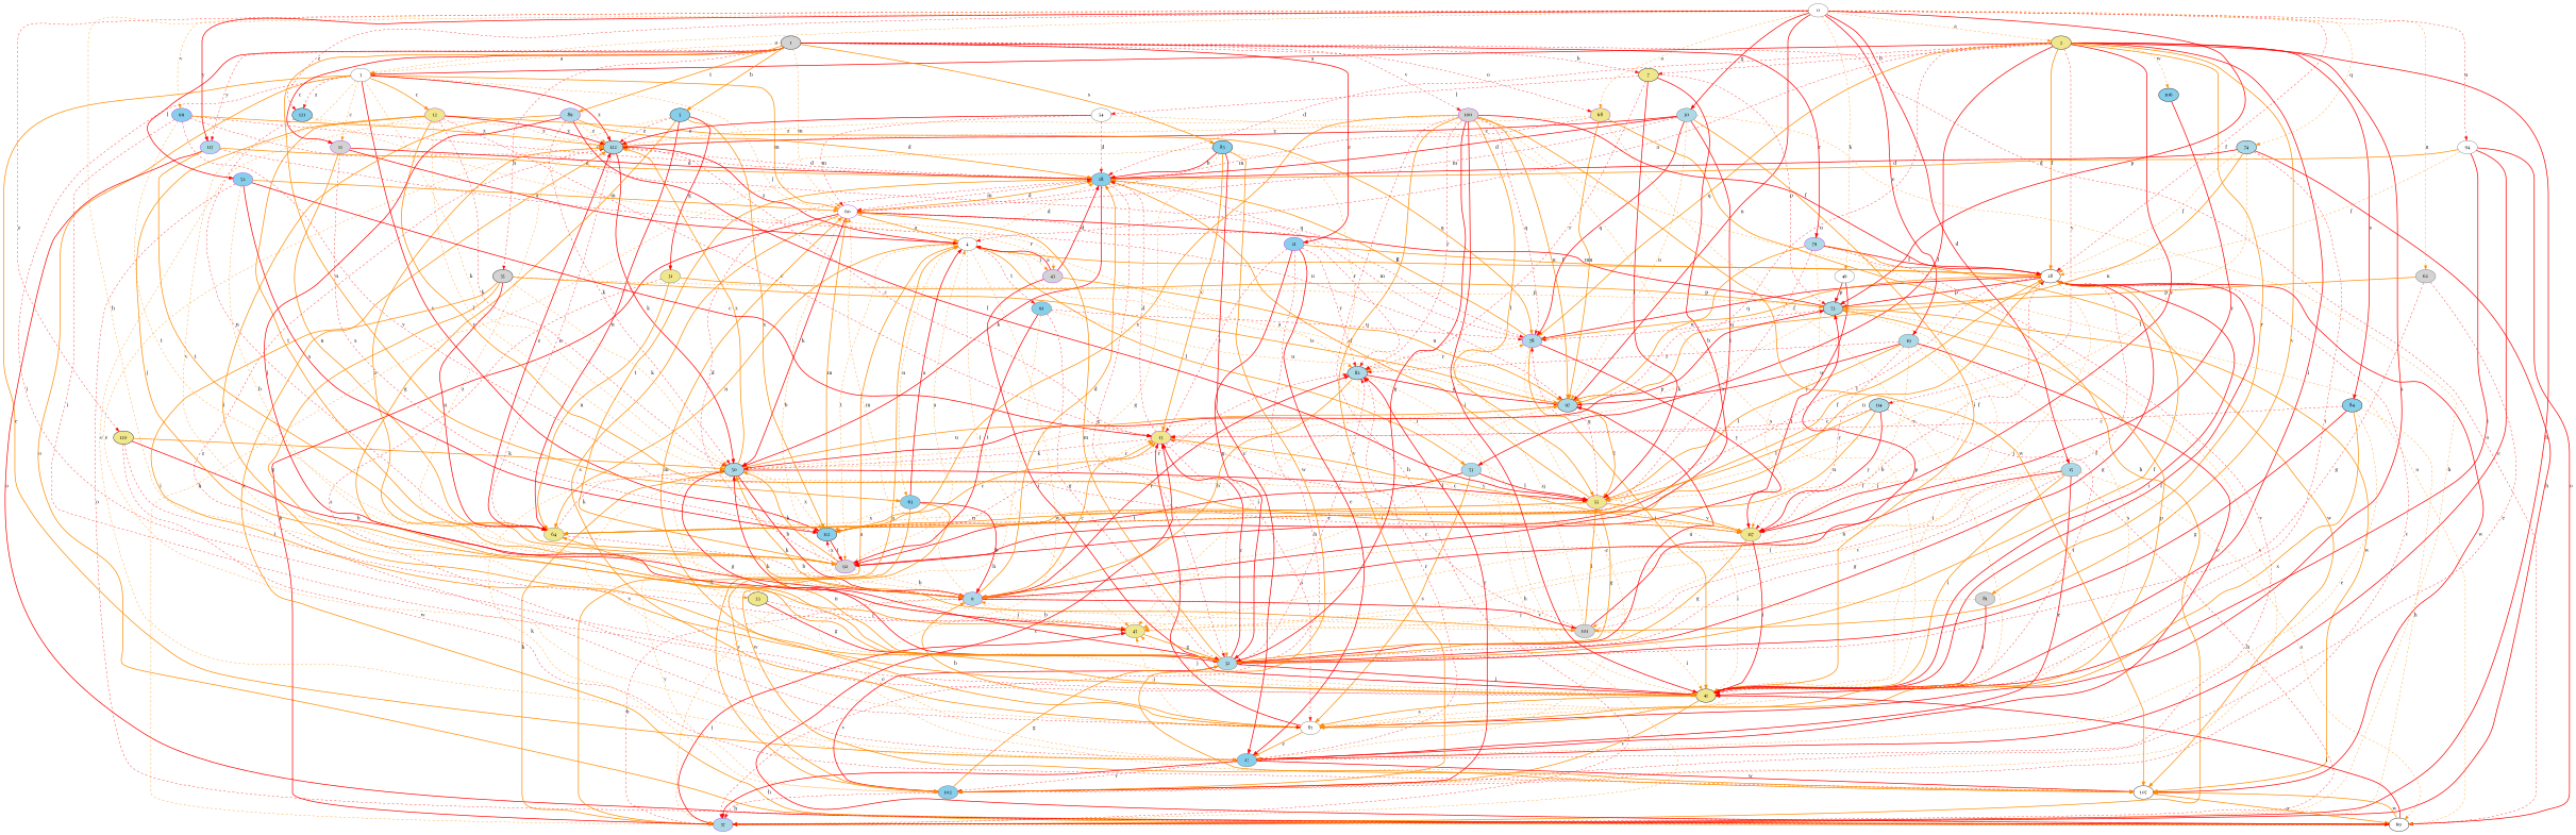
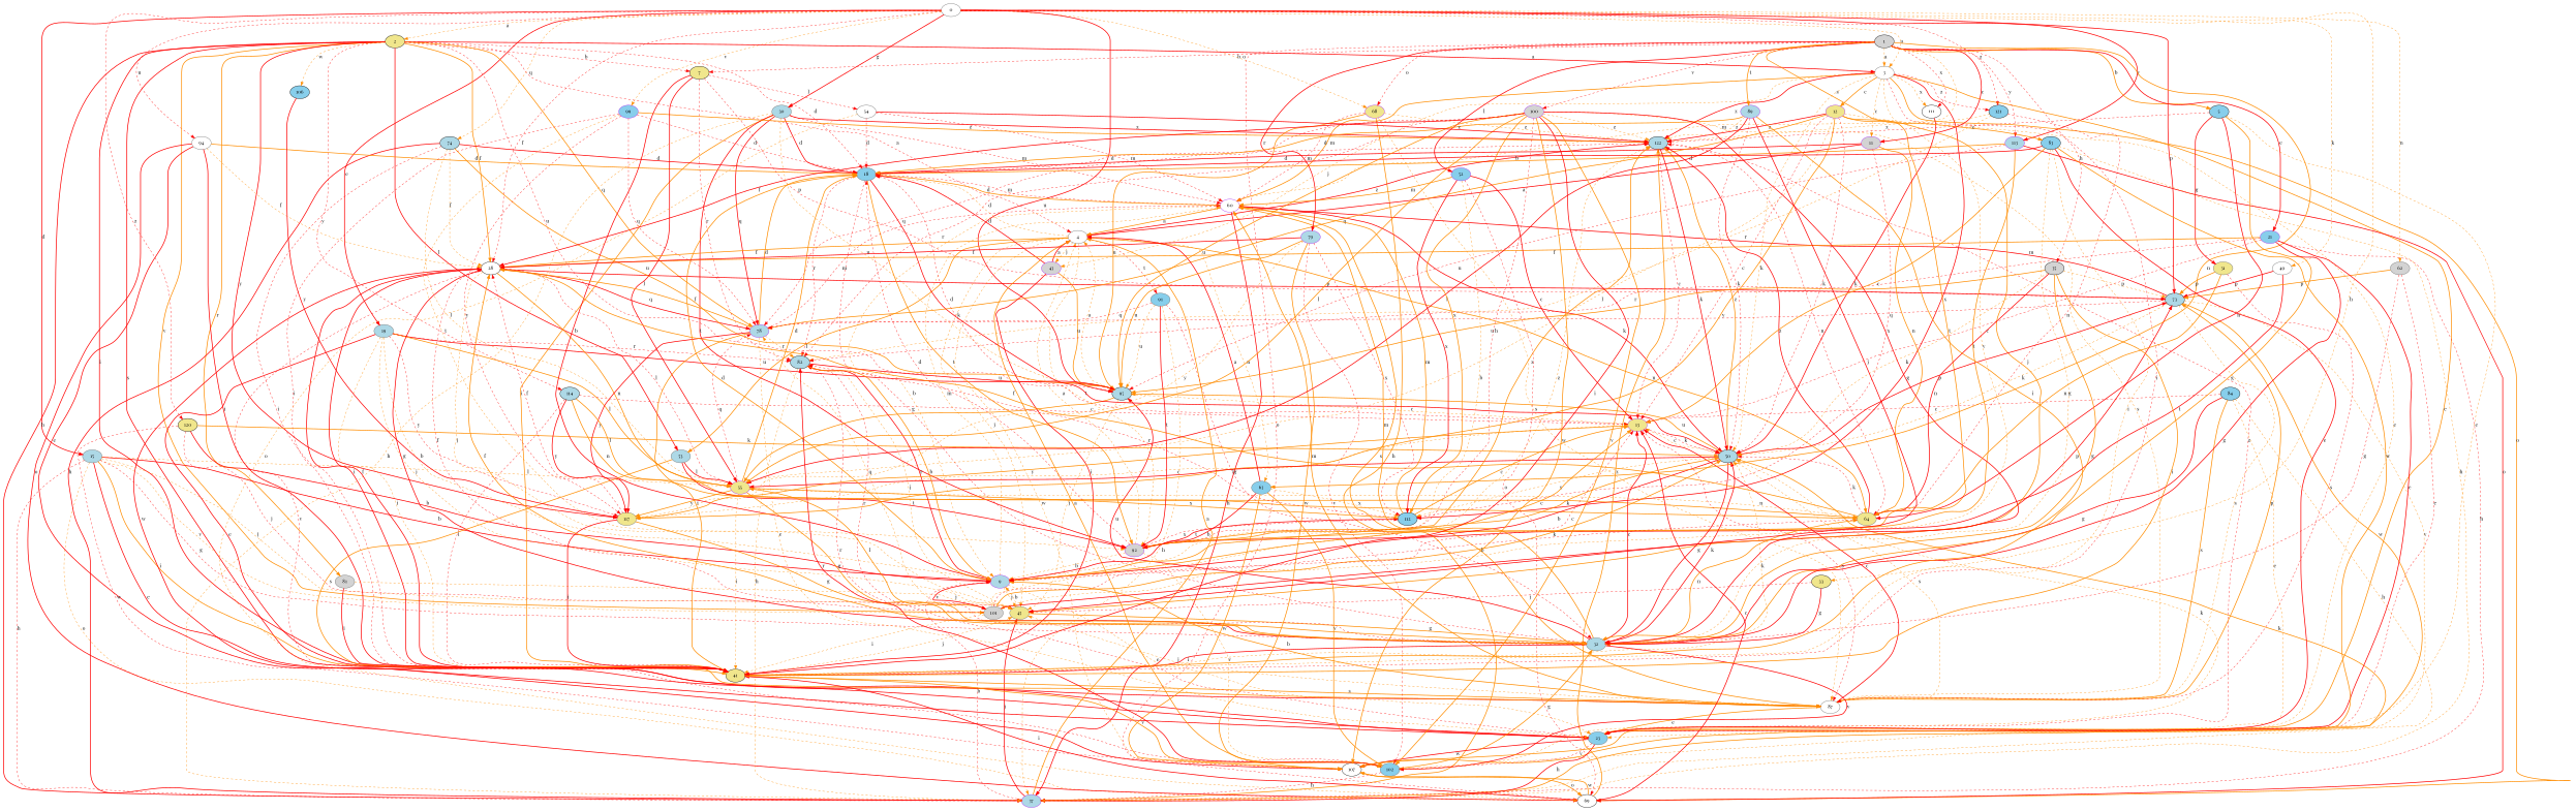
  strict digraph {
    fontname="Playfair Display"
    node [color=gray40 fillcolor=lightblue fontname="Playfair Display" style=filled]
    edge [color=red fontname="Playfair Display" style=bold]
    0 [fillcolor=white]
    2 [color=black fillcolor=khaki]
    3 [fillcolor=white]
    15
    19
    28 [color=black fillcolor=white]
    30
    33 [color=black fillcolor=khaki]
    49 [fillcolor=white]
    62 [fillcolor=lightgrey]
    68 [color=purple fillcolor=khaki]
    73 [color=black]
    74 [color=black]
    94 [fillcolor=white]
    97 [color=black]
    99 [color=purple fillcolor=skyblue]
    113 [color=purple]
    120 [color=black fillcolor=khaki]
    121 [color=black fillcolor=skyblue]
    7 [color=black fillcolor=khaki]
    4 [fillcolor=white]
    18 [fillcolor=skyblue]
    37 [color=purple]
    41 [color=black fillcolor=khaki]
    53
    78 [color=purple]
    81 [fillcolor=lightgrey]
    84 [color=black fillcolor=skyblue]
    87 [fillcolor=white]
    101 [fillcolor=lightgrey]
    106 [color=black fillcolor=skyblue]
    114 [color=black]
    117 [fillcolor=khaki]
    11 [color=purple fillcolor=lightgrey]
    60 [color=purple fillcolor=white]
    69 [color=black fillcolor=white]
+   111 [color=black fillcolor=white]
    12 [color=purple fillcolor=khaki]
    23 [fillcolor=skyblue]
    43 [color=purple fillcolor=lightgrey]
    50 [color=black]
    112 [color=black fillcolor=skyblue]
    122 [color=black]
    45 [fillcolor=khaki]
    32
    9 [color=purple]
    55 [color=purple fillcolor=khaki]
    82 [color=black]
    64 [fillcolor=khaki]
    107 [color=black fillcolor=white]
    102 [fillcolor=skyblue]
    92 [color=purple fillcolor=lightgrey]
    13 [color=purple fillcolor=khaki]
    1 [color=black fillcolor=lightgrey]
    5 [color=black fillcolor=skyblue]
    21 [color=purple fillcolor=skyblue]
    35 [color=black fillcolor=lightgrey]
    52 [color=purple fillcolor=skyblue]
    63 [fillcolor=skyblue]
    79 [color=purple]
    83 [color=black fillcolor=skyblue]
    89 [color=purple]
    100 [color=purple fillcolor=lightgrey]
    31 [fillcolor=khaki]
    54 [fillcolor=white]
    91 [fillcolor=skyblue]
    0 -> 2 [color=darkorange label=a style=dashed]
    0 -> 3 [color=darkorange label=a style=dashed]
    0 -> 15 [label=d]
    0 -> 19 [label=e]
    0 -> 28 [label=f style=dashed]
    0 -> 30 [label=g]
    0 -> 33 [color=darkorange label=h style=dashed]
    0 -> 49 [color=darkorange label=k style=dashed]
    0 -> 62 [color=darkorange label=n style=dashed]
    0 -> 68 [color=darkorange label=o style=dashed]
    0 -> 73 [label=p]
    0 -> 74 [color=darkorange label=q style=dashed]
    0 -> 94 [label=u style=dashed]
    0 -> 97 [label=u]
    0 -> 99 [color=darkorange label=v style=dashed]
    0 -> 113 [label=y]
    0 -> 120 [label=z style=dashed]
    0 -> 121 [label=z style=dashed]
    2 -> 3 [label=a]
    2 -> 28 [color=darkorange label=f]
    2 -> 97 [label=u style=dashed]
    2 -> 7 [label=b style=dashed]
    2 -> 4 [label=a style=dashed]
    2 -> 18 [label=d style=dashed]
    2 -> 37 [label=h]
    2 -> 41 [label=i]
    2 -> 53 [label=l]
    2 -> 78 [color=darkorange label=q]
    2 -> 81 [color=darkorange label=r]
-   2 -> 84 [label=s]
    2 -> 87 [label=s]
    2 -> 101 [color=darkorange label=v]
    2 -> 106 [color=darkorange label=w style=dashed]
    2 -> 114 [label=y style=dashed]
    2 -> 117 [label=y]
    3 -> 121 [label=z style=dashed]
    3 -> 41 [label=i style=dashed]
    3 -> 101 [color=darkorange label=v style=dashed]
    3 -> 11 [color=darkorange label=c style=dashed]
    3 -> 60 [color=darkorange label=m]
    3 -> 69 [color=darkorange label=o]
+   3 -> 111 [color=darkorange label=x style=dashed]
    3 -> 12 [color=darkorange label=c]
    3 -> 23 [color=darkorange label=e]
    3 -> 43 [color=darkorange label=j style=dashed]
    3 -> 50 [color=darkorange label=k style=dashed]
    3 -> 112 [label=x]
    3 -> 122 [label=z]
    15 -> 37 [label=h style=dashed]
    15 -> 41 [color=darkorange label=i]
    15 -> 101 [color=darkorange label=v style=dashed]
    15 -> 69 [color=darkorange label=o style=dashed]
    15 -> 23 [label=e]
    15 -> 45 [color=darkorange label=j style=dashed]
    15 -> 32 [label=g style=dashed]
    15 -> 9 [label=b]
    15 -> 55 [color=darkorange label=l style=dashed]
    19 -> 97 [label=u]
    19 -> 41 [color=darkorange label=i style=dashed]
    19 -> 117 [label=y style=dashed]
    19 -> 23 [label=e]
    19 -> 45 [color=darkorange label=j style=dashed]
    19 -> 9 [color=darkorange label=b style=dashed]
    19 -> 55 [color=darkorange label=l]
    19 -> 82 [label=r style=dashed]
    28 -> 73 [label=p]
    28 -> 41 [label=i]
    28 -> 78 [label=q]
    28 -> 45 [color=darkorange label=j style=dashed]
    28 -> 32 [label=g]
    28 -> 55 [label=l style=dashed]
    28 -> 64 [color=darkorange label=n]
    28 -> 107 [label=w]
    28 -> 102 [label=v style=dashed]
    30 -> 97 [color=darkorange label=u style=dashed]
    30 -> 18 [label=d]
    30 -> 37 [color=darkorange label=h style=dashed]
    30 -> 41 [color=darkorange label=i]
    30 -> 78 [label=q]
    30 -> 60 [label=m style=dashed]
    30 -> 122 [label=z]
    30 -> 92 [label=t]
    33 -> 45 [label=j style=dashed]
    33 -> 32 [label=g]
    49 -> 73 [label=p]
    49 -> 92 [label=t]
    62 -> 73 [color=darkorange label=p]
    62 -> 23 [label=e style=dashed]
    62 -> 32 [label=g style=dashed]
    68 -> 97 [color=darkorange label=u]
    68 -> 37 [color=darkorange label=h]
    68 -> 87 [color=darkorange label=s style=dashed]
    68 -> 60 [label=m style=dashed]
    68 -> 122 [color=darkorange label=z style=dashed]
    73 -> 78 [label=q style=dashed]
    73 -> 87 [color=darkorange label=s style=dashed]
    73 -> 60 [label=m]
    73 -> 50 [color=darkorange label=k style=dashed]
    73 -> 107 [color=darkorange label=w]
    73 -> 102 [color=darkorange label=v style=dashed]
    74 -> 28 [color=darkorange label=f style=dashed]
    74 -> 97 [color=darkorange label=u]
    74 -> 18 [label=d]
    74 -> 37 [label=h]
    74 -> 41 [label=i style=dashed]
    74 -> 55 [color=darkorange label=l style=dashed]
    94 -> 28 [color=darkorange label=f style=dashed]
    94 -> 18 [color=darkorange label=d]
    94 -> 41 [label=i]
    94 -> 69 [label=o]
    94 -> 23 [label=e]
    97 -> 4 [color=darkorange label=a style=dashed]
    97 -> 45 [color=darkorange label=j style=dashed]
    97 -> 55 [color=darkorange label=l]
    97 -> 13 [color=darkorange label=c style=dashed]
    99 -> 18 [label=d style=dashed]
    99 -> 41 [label=i style=dashed]
    99 -> 78 [label=q style=dashed]
    99 -> 117 [label=y style=dashed]
    99 -> 122 [color=darkorange label=z]
    99 -> 92 [color=darkorange label=t style=dashed]
    113 -> 97 [label=u style=dashed]
    113 -> 18 [color=darkorange label=d]
    113 -> 69 [label=o]
    113 -> 92 [color=darkorange label=t]
    120 -> 50 [color=darkorange label=k]
    120 -> 45 [label=j style=dashed]
    120 -> 9 [label=b]
    120 -> 107 [label=w style=dashed]
    121 -> 122 [color=darkorange label=z style=dashed]
    121 -> 82 [color=darkorange label=r style=dashed]
    121 -> 64 [label=n style=dashed]
    7 -> 73 [label=p style=dashed]
    7 -> 9 [label=b]
    7 -> 55 [label=l]
    7 -> 82 [label=r style=dashed]
    7 -> 54 [label=l style=dashed]
    4 -> 28 [color=darkorange label=f]
    4 -> 18 [color=darkorange label=d style=dashed]
    4 -> 53 [color=darkorange label=l]
    4 -> 43 [color=darkorange label=j style=dashed]
    4 -> 122 [label=z]
    4 -> 45 [color=darkorange label=j style=dashed]
    4 -> 64 [color=darkorange label=n]
    4 -> 107 [color=darkorange label=w style=dashed]
    4 -> 92 [color=darkorange label=t style=dashed]
    4 -> 63 [color=darkorange label=n style=dashed]
    4 -> 91 [label=t style=dashed]
    18 -> 60 [label=m style=dashed]
    18 -> 50 [label=k]
    18 -> 32 [label=g style=dashed]
    18 -> 82 [label=r style=dashed]
    18 -> 92 [color=darkorange label=t]
    37 -> 4 [color=darkorange label=a]
    37 -> 50 [color=darkorange label=k]
    37 -> 45 [label=j]
    37 -> 9 [label=b style=dashed]
    41 -> 28 [label=f]
    41 -> 87 [color=darkorange label=s]
    41 -> 50 [color=darkorange label=k style=dashed]
    41 -> 45 [color=darkorange label=j style=dashed]
    41 -> 102 [color=darkorange label=v]
    53 -> 87 [color=darkorange label=s]
    53 -> 55 [label=l]
    53 -> 92 [label=t]
    78 -> 28 [color=darkorange label=f]
    78 -> 18 [color=darkorange label=d]
    78 -> 41 [color=darkorange label=i]
    78 -> 117 [label=y]
    78 -> 60 [label=m style=dashed]
    78 -> 23 [color=darkorange label=e style=dashed]
    78 -> 82 [color=darkorange label=r style=dashed]
    81 -> 41 [label=i]
    81 -> 45 [color=darkorange label=j style=dashed]
    84 -> 37 [color=darkorange label=h style=dashed]
    84 -> 87 [color=darkorange label=s]
    84 -> 23 [color=darkorange label=e style=dashed]
    84 -> 32 [label=g]
    84 -> 13 [label=c style=dashed]
    87 -> 73 [color=darkorange label=p]
    87 -> 60 [color=darkorange label=m]
    87 -> 23 [color=darkorange label=e]
    87 -> 45 [color=darkorange label=j style=dashed]
    87 -> 9 [color=darkorange label=b]
    87 -> 13 [label=c]
    101 -> 28 [label=f style=dashed]
    101 -> 73 [label=p]
    101 -> 41 [color=darkorange label=i style=dashed]
    101 -> 78 [color=darkorange label=q style=dashed]
    101 -> 50 [color=darkorange label=k]
    101 -> 122 [color=darkorange label=z style=dashed]
    101 -> 55 [color=darkorange label=l]
    101 -> 13 [label=c style=dashed]
    106 -> 117 [label=y]
    114 -> 41 [label=i style=dashed]
    114 -> 117 [label=y]
    114 -> 55 [color=darkorange label=l]
    114 -> 64 [color=darkorange label=n]
    114 -> 13 [label=c style=dashed]
    117 -> 28 [label=f style=dashed]
    117 -> 41 [label=i]
    117 -> 32 [color=darkorange label=g]
    117 -> 13 [color=darkorange label=c style=dashed]
    11 -> 4 [label=a]
    11 -> 18 [label=d]
    11 -> 112 [label=x style=dashed]
    11 -> 64 [color=darkorange label=n]
    60 -> 4 [color=darkorange label=a]
    60 -> 18 [color=darkorange label=d]
    60 -> 37 [label=h]
    60 -> 87 [color=darkorange label=s]
    60 -> 50 [label=k]
    60 -> 9 [color=darkorange label=b style=dashed]
    69 -> 41 [label=i]
    69 -> 122 [color=darkorange label=z]
    69 -> 107 [color=darkorange label=w]
    69 -> 13 [label=c]
+   111 -> 50 [label=k]
    12 -> 78 [color=darkorange label=q]
    12 -> 117 [color=darkorange label=y]
    12 -> 23 [color=darkorange label=e style=dashed]
    12 -> 50 [label=k style=dashed]
    12 -> 122 [label=z]
    12 -> 45 [color=darkorange label=j]
    12 -> 55 [color=darkorange label=l style=dashed]
    12 -> 92 [color=darkorange label=t]
    12 -> 13 [label=c style=dashed]
    23 -> 37 [label=h]
    23 -> 122 [label=z style=dashed]
    23 -> 82 [label=r style=dashed]
    23 -> 107 [label=w]
    23 -> 102 [label=v style=dashed]
    43 -> 97 [color=darkorange label=u]
    43 -> 4 [label=a]
    43 -> 18 [label=d]
    43 -> 41 [label=i]
    50 -> 73 [label=p]
    50 -> 97 [color=darkorange label=u]
    50 -> 87 [color=darkorange label=s style=dashed]
    50 -> 112 [color=darkorange label=x style=dashed]
    50 -> 122 [color=darkorange label=z]
    50 -> 32 [label=g]
    50 -> 9 [label=b]
    50 -> 55 [label=l]
    50 -> 13 [color=darkorange label=c style=dashed]
    112 -> 60 [color=darkorange label=m]
    112 -> 82 [label=r style=dashed]
    112 -> 92 [label=t]
    112 -> 13 [color=darkorange label=c]
    122 -> 18 [label=d style=dashed]
    122 -> 50 [label=k]
    122 -> 64 [label=n style=dashed]
    122 -> 13 [label=c style=dashed]
    45 -> 32 [color=darkorange label=g]
    45 -> 9 [color=darkorange label=b style=dashed]
    32 -> 28 [color=darkorange label=f]
    32 -> 97 [label=u]
    32 -> 41 [label=i]
    32 -> 60 [color=darkorange label=m]
    32 -> 50 [label=k]
    32 -> 82 [label=r style=dashed]
    32 -> 64 [color=darkorange label=n]
    32 -> 102 [label=v]
    32 -> 13 [label=c]
    9 -> 18 [color=darkorange label=d]
    9 -> 101 [label=v]
    9 -> 60 [color=darkorange label=m style=dashed]
    9 -> 23 [color=darkorange label=e style=dashed]
    9 -> 122 [color=darkorange label=z]
    9 -> 45 [color=darkorange label=j style=dashed]
    9 -> 82 [label=r]
    9 -> 13 [color=darkorange label=c]
    55 -> 18 [color=darkorange label=d]
    55 -> 41 [color=darkorange label=i style=dashed]
    55 -> 78 [label=q style=dashed]
    55 -> 117 [color=darkorange label=y]
    55 -> 112 [color=darkorange label=x]
    55 -> 32 [color=darkorange label=g]
    55 -> 64 [color=darkorange label=n style=dashed]
    82 -> 97 [label=u]
    82 -> 37 [color=darkorange label=h style=dashed]
    82 -> 45 [color=darkorange label=j style=dashed]
    82 -> 9 [color=darkorange label=b]
    64 -> 28 [color=darkorange label=f]
    64 -> 50 [label=k style=dashed]
    64 -> 122 [label=z]
    64 -> 9 [label=b style=dashed]
    107 -> 69 [color=darkorange label=o]
    102 -> 4 [color=darkorange label=a]
    102 -> 37 [label=h style=dashed]
    102 -> 50 [color=darkorange label=k style=dashed]
    102 -> 32 [color=darkorange label=g]
    102 -> 82 [label=r]
    92 -> 4 [color=darkorange label=a style=dashed]
    92 -> 18 [label=d style=dashed]
    92 -> 50 [color=darkorange label=k]
    92 -> 112 [label=x style=dashed]
    92 -> 9 [color=darkorange label=b style=dashed]
    92 -> 102 [color=darkorange label=v style=dashed]
    13 -> 18 [label=d style=dashed]
    13 -> 87 [label=s style=dashed]
    13 -> 117 [color=darkorange label=y]
    13 -> 50 [label=k style=dashed]
    1 -> 3 [color=darkorange label=a style=dashed]
    1 -> 68 [label=o style=dashed]
    1 -> 113 [label=y style=dashed]
    1 -> 7 [label=b style=dashed]
    1 -> 11 [label=c]
    1 -> 60 [color=darkorange label=m style=dashed]
    1 -> 69 [label=o style=dashed]
+   1 -> 111 [label=x style=dashed]
    1 -> 5 [color=darkorange label=b]
    1 -> 21 [label=e]
    1 -> 35 [label=h style=dashed]
    1 -> 52 [label=l]
    1 -> 63 [color=darkorange label=n]
    1 -> 79 [label=r]
    1 -> 83 [color=darkorange label=s]
    1 -> 89 [color=darkorange label=t]
    1 -> 100 [label=v style=dashed]
    5 -> 23 [color=darkorange label=e style=dashed]
-   5 -> 112 [color=darkorange label=x]
    5 -> 122 [label=z style=dashed]
    5 -> 32 [color=darkorange label=g]
    5 -> 64 [label=n]
    5 -> 31 [label=g]
    21 -> 28 [color=darkorange label=f]
    21 -> 37 [label=h style=dashed]
    21 -> 23 [label=e]
    21 -> 32 [label=g]
    21 -> 82 [label=r style=dashed]
    21 -> 13 [label=c style=dashed]
    35 -> 73 [color=darkorange label=p style=dashed]
    35 -> 97 [color=darkorange label=u]
    35 -> 41 [color=darkorange label=i]
    35 -> 50 [color=darkorange label=k style=dashed]
    35 -> 32 [color=darkorange label=g]
    35 -> 64 [label=n]
    52 -> 60 [color=darkorange label=m]
    52 -> 69 [label=o style=dashed]
    52 -> 112 [label=x]
    52 -> 9 [color=darkorange label=b style=dashed]
    52 -> 13 [label=c]
    63 -> 4 [label=a]
    63 -> 112 [color=darkorange label=x style=dashed]
    63 -> 9 [label=b]
    63 -> 107 [color=darkorange label=w]
    63 -> 102 [color=darkorange label=v]
    79 -> 28 [label=f]
    79 -> 97 [color=darkorange label=u]
    79 -> 117 [color=darkorange label=y style=dashed]
    79 -> 112 [label=x style=dashed]
    79 -> 107 [color=darkorange label=w]
    79 -> 102 [label=v style=dashed]
    83 -> 18 [label=b]
    83 -> 37 [color=darkorange label=h style=dashed]
    83 -> 41 [color=darkorange label=i style=dashed]
    83 -> 23 [label=e]
    83 -> 32 [color=darkorange label=g style=dashed]
    83 -> 107 [color=darkorange label=w]
    83 -> 13 [color=darkorange label=c]
    89 -> 18 [color=darkorange label=d]
    89 -> 41 [color=darkorange label=i]
    89 -> 50 [label=k style=dashed]
    89 -> 122 [color=darkorange label=z style=dashed]
    89 -> 45 [label=j]
    89 -> 55 [label=l]
    100 -> 28 [label=f]
    100 -> 97 [color=darkorange label=u]
-   100 -> 37 [label=h style=dashed]
+   100 -> 92 [label=h style=dashed]
    100 -> 41 [label=i]
    100 -> 78 [label=q style=dashed]
    100 -> 87 [color=darkorange label=s style=dashed]
    100 -> 112 [color=darkorange label=x]
    100 -> 122 [color=darkorange label=z style=dashed]
    100 -> 32 [label=g]
    100 -> 55 [color=darkorange label=l]
    100 -> 82 [label=r style=dashed]
    100 -> 107 [color=darkorange label=w]
    100 -> 102 [color=darkorange label=v]
    31 -> 73 [color=darkorange label=p]
    31 -> 87 [label=s style=dashed]
    31 -> 64 [color=darkorange label=n]
    54 -> 18 [label=d style=dashed]
    54 -> 60 [label=m style=dashed]
    54 -> 69 [color=darkorange label=o style=dashed]
    54 -> 122 [label=z]
    91 -> 97 [color=darkorange label=u style=dashed]
    91 -> 37 [color=darkorange label=h style=dashed]
    91 -> 78 [label=q style=dashed]
    91 -> 32 [label=g style=dashed]
    91 -> 92 [label=t]
  }
